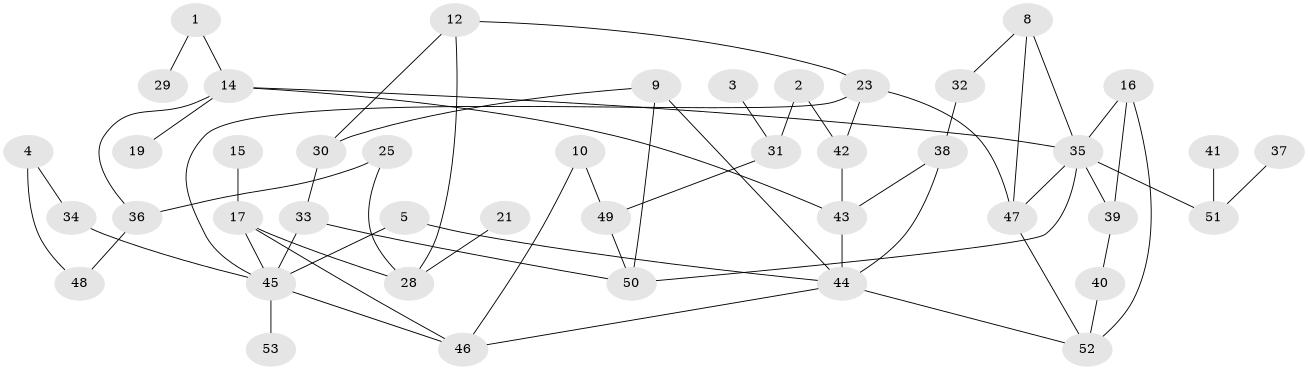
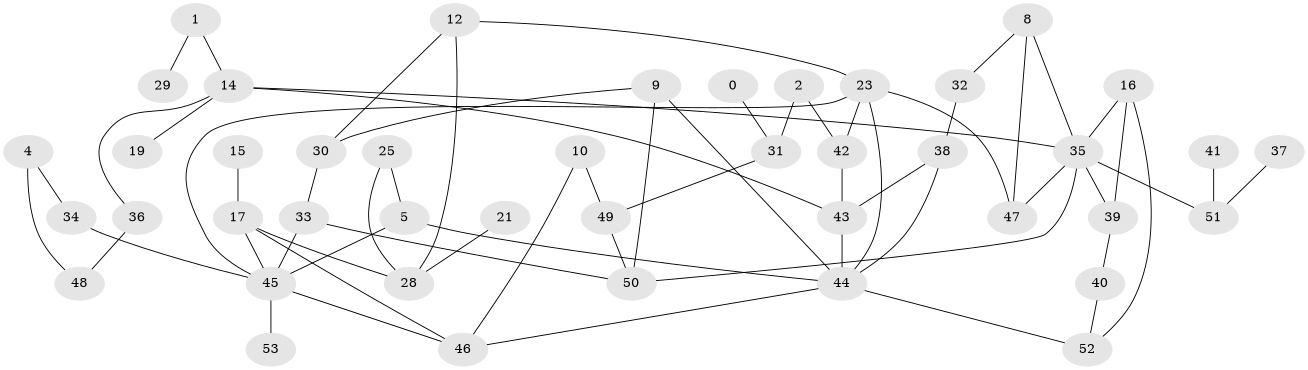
  graph {
    node [color=gray90 style=filled]
    edge [weight=1.0]
    1
    14
    29
    35
    19
    36
    43
    2
    31
    42
    49
    34
    45
-   3
+   3 [label=0]
    46
    53
    4
    48
    n19 [label=5]
    44
    52
    8
    32
    47
    38
    50
    39
    51
    9
    30
    33
    10
    12
    23
    28
    40
    15
    17
    16
    21
    25
    37
    41
    1 -- 14
    1 -- 29
    14 -- 35
    14 -- 19
    14 -- 36
    14 -- 43
    35 -- 47
    35 -- 50
    35 -- 39
    35 -- 51
    36 -- 48
    43 -- 44 [weight=2.0]
    2 -- 31
    2 -- 42
    31 -- 49
    42 -- 43
    49 -- 50 [weight=2.0]
    34 -- 45
    45 -- 46
    45 -- 53
    3 -- 31
    4 -- 34
    4 -- 48
    n19 -- 45
    n19 -- 44
    44 -- 46
    44 -- 52
    8 -- 35
    8 -- 32
    8 -- 47
    32 -- 38
-   47 -- 52
    38 -- 43
    38 -- 44
    39 -- 40
    9 -- 44
    9 -- 50 [weight=2.0]
    9 -- 30
    30 -- 33
    33 -- 45
    33 -- 50
    10 -- 49
    10 -- 46
    12 -- 30
    12 -- 23
    12 -- 28
    23 -- 42
    23 -- 45
+   23 -- 44
    23 -- 47
    40 -- 52
    15 -- 17
    17 -- 45
    17 -- 46
    17 -- 28
    16 -- 35
    16 -- 52
    16 -- 39
    21 -- 28
-   25 -- 36
+   25 -- n19
    25 -- 28
    37 -- 51
    41 -- 51
  }
